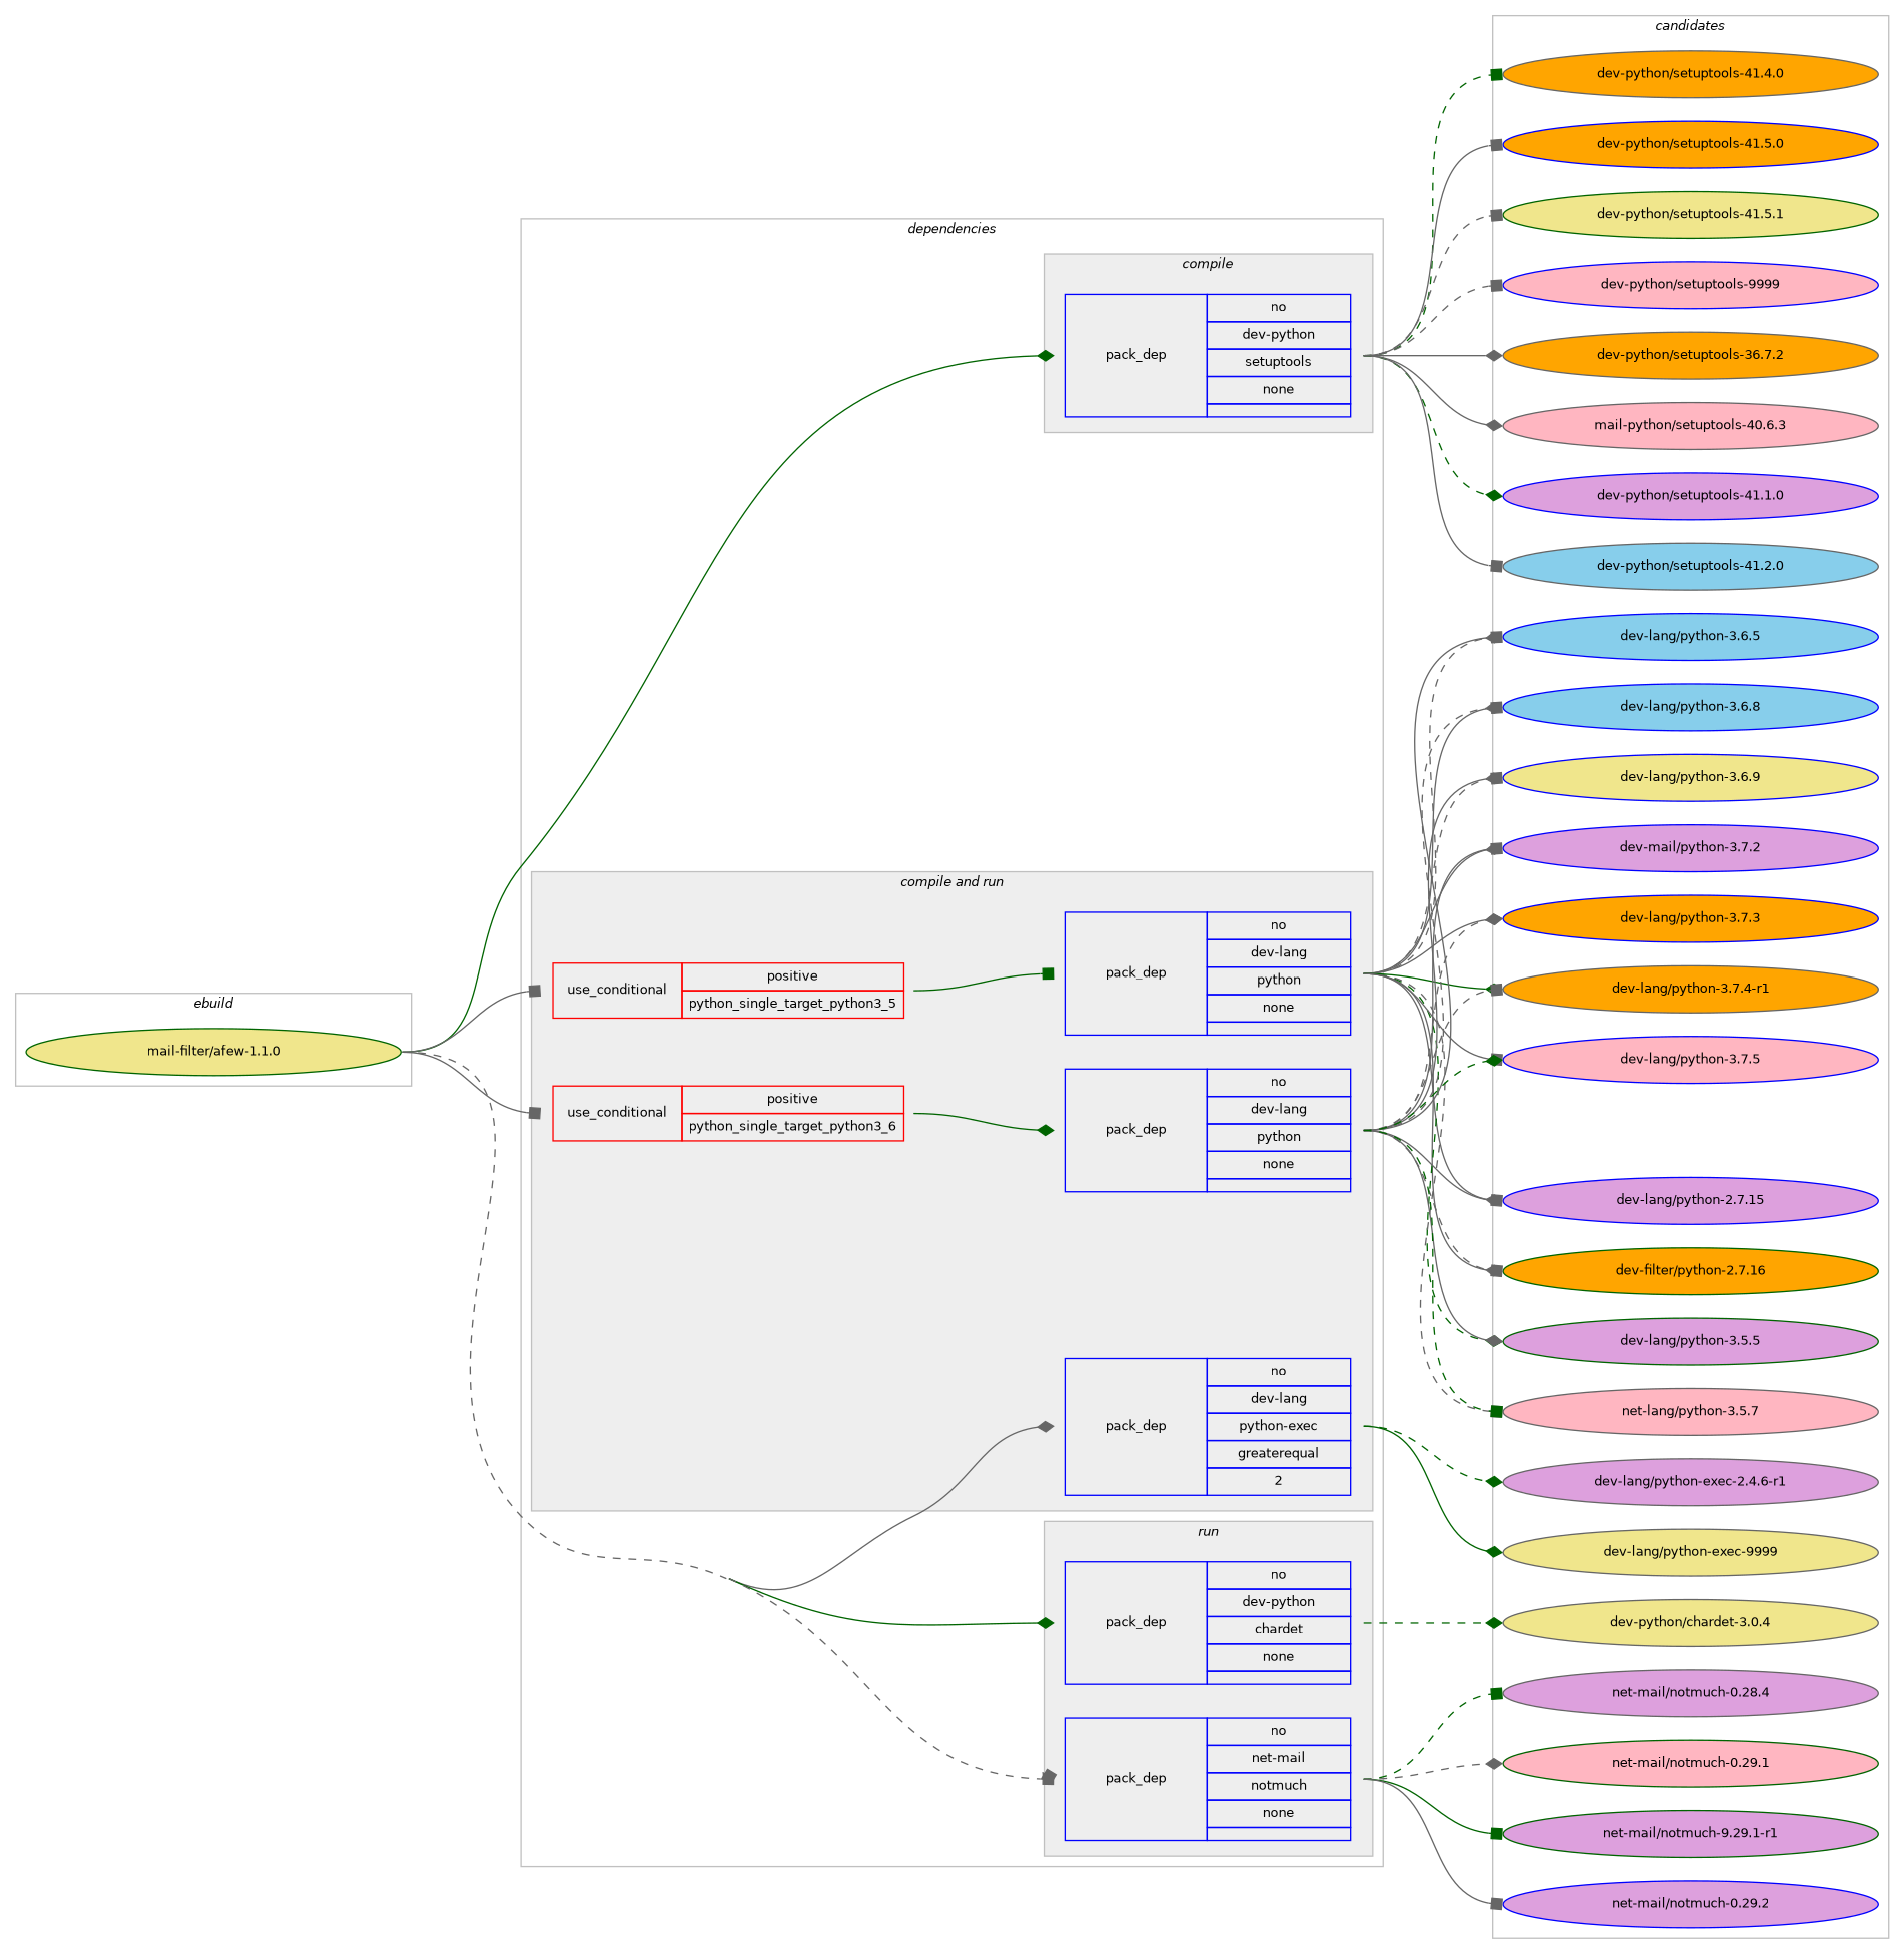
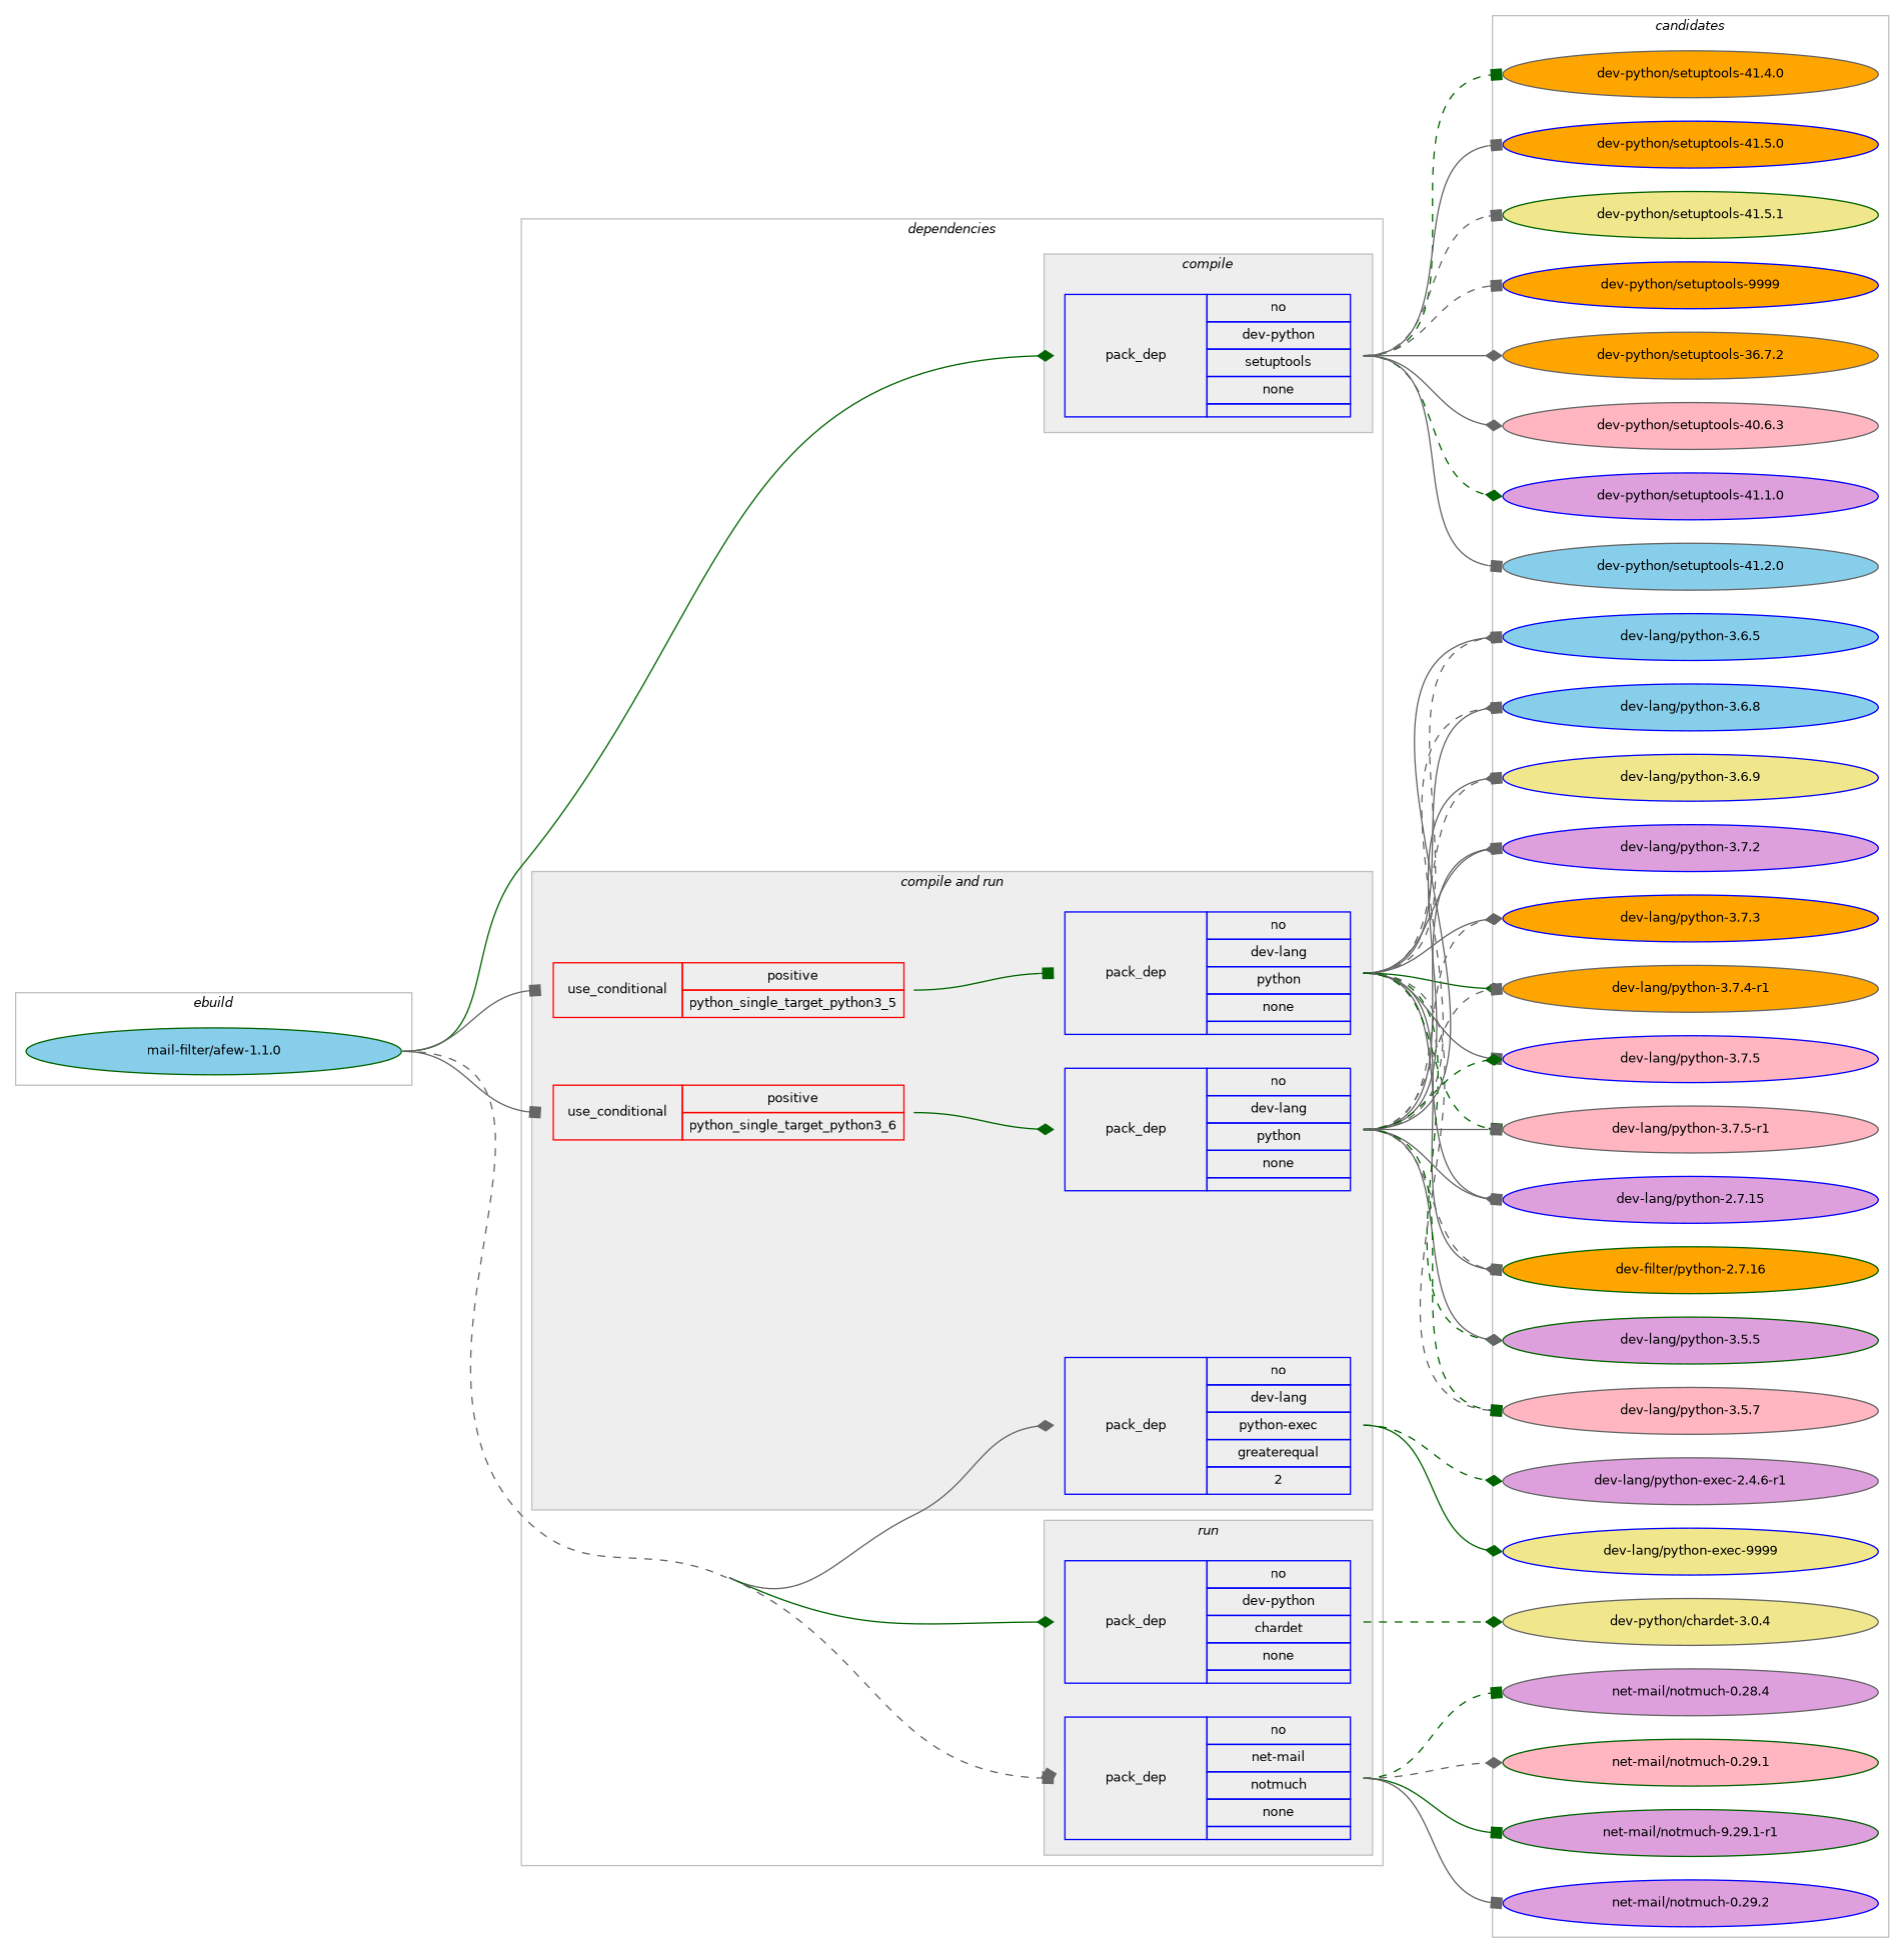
  digraph {
    compound=true
    concentrate=true
    fontname=Helvetica
    fontsize=10
    newrank=true
    rankdir=LR
    ranksep=1.5
    node [color=blue fontname=Helvetica fontsize=10 style=filled]
    edge [arrowhead=box color=gray40 headport=w style=solid tailport=e weight=100]
-   n1 [color=darkgreen fillcolor=khaki label="mail-filter/afew-1.1.0" width=4]
+   n1 [color=darkgreen fillcolor=skyblue label="mail-filter/afew-1.1.0" width=4]
    n2 [label=<<TABLE BORDER="0" CELLBORDER="1" CELLSPACING="0" CELLPADDING="4" WIDTH="220"><TR><TD ROWSPAN="6" CELLPADDING="30">pack_dep</TD></TR><TR><TD WIDTH="110">no</TD></TR><TR><TD>dev-python</TD></TR><TR><TD>setuptools</TD></TR><TR><TD>none</TD></TR><TR><TD></TD></TR></TABLE>> shape=none style=""]
    n3 [label=<<TABLE BORDER="0" CELLBORDER="1" CELLSPACING="0" CELLPADDING="4" WIDTH="220"><TR><TD ROWSPAN="6" CELLPADDING="30">pack_dep</TD></TR><TR><TD WIDTH="110">no</TD></TR><TR><TD>dev-lang</TD></TR><TR><TD>python</TD></TR><TR><TD>none</TD></TR><TR><TD></TD></TR></TABLE>> shape=none style=""]
    n4 [color=red label=<<TABLE BORDER="0" CELLBORDER="1" CELLSPACING="0" CELLPADDING="4"><TR><TD ROWSPAN="3" CELLPADDING="10">use_conditional</TD></TR><TR><TD>positive</TD></TR><TR><TD>python_single_target_python3_5</TD></TR></TABLE>> shape=none style=""]
    n5 [label=<<TABLE BORDER="0" CELLBORDER="1" CELLSPACING="0" CELLPADDING="4" WIDTH="220"><TR><TD ROWSPAN="6" CELLPADDING="30">pack_dep</TD></TR><TR><TD WIDTH="110">no</TD></TR><TR><TD>dev-lang</TD></TR><TR><TD>python</TD></TR><TR><TD>none</TD></TR><TR><TD></TD></TR></TABLE>> shape=none style=""]
    n6 [color=red label=<<TABLE BORDER="0" CELLBORDER="1" CELLSPACING="0" CELLPADDING="4"><TR><TD ROWSPAN="3" CELLPADDING="10">use_conditional</TD></TR><TR><TD>positive</TD></TR><TR><TD>python_single_target_python3_6</TD></TR></TABLE>> shape=none style=""]
    n7 [label=<<TABLE BORDER="0" CELLBORDER="1" CELLSPACING="0" CELLPADDING="4" WIDTH="220"><TR><TD ROWSPAN="6" CELLPADDING="30">pack_dep</TD></TR><TR><TD WIDTH="110">no</TD></TR><TR><TD>dev-lang</TD></TR><TR><TD>python-exec</TD></TR><TR><TD>greaterequal</TD></TR><TR><TD>2</TD></TR></TABLE>> shape=none style=""]
    n8 [label=<<TABLE BORDER="0" CELLBORDER="1" CELLSPACING="0" CELLPADDING="4" WIDTH="220"><TR><TD ROWSPAN="6" CELLPADDING="30">pack_dep</TD></TR><TR><TD WIDTH="110">no</TD></TR><TR><TD>dev-python</TD></TR><TR><TD>chardet</TD></TR><TR><TD>none</TD></TR><TR><TD></TD></TR></TABLE>> shape=none style=""]
    n9 [label=<<TABLE BORDER="0" CELLBORDER="1" CELLSPACING="0" CELLPADDING="4" WIDTH="220"><TR><TD ROWSPAN="6" CELLPADDING="30">pack_dep</TD></TR><TR><TD WIDTH="110">no</TD></TR><TR><TD>net-mail</TD></TR><TR><TD>notmuch</TD></TR><TR><TD>none</TD></TR><TR><TD></TD></TR></TABLE>> shape=none style=""]
    n10 [color=gray40 fillcolor=orange label="dev-python/setuptools-36.7.2" width=4]
-   n11 [color=gray40 fillcolor=lightpink label="mail-python/setuptools-40.6.3" width=4]
+   n11 [color=gray40 fillcolor=lightpink label="dev-python/setuptools-40.6.3" width=4]
    n12 [fillcolor=plum label="dev-python/setuptools-41.1.0" width=4]
    n13 [color=gray40 fillcolor=skyblue label="dev-python/setuptools-41.2.0" width=4]
    n14 [color=gray40 fillcolor=orange label="dev-python/setuptools-41.4.0" width=4]
    n15 [fillcolor=orange label="dev-python/setuptools-41.5.0" width=4]
    n16 [color=darkgreen fillcolor=khaki label="dev-python/setuptools-41.5.1" width=4]
-   n17 [fillcolor=lightpink label="dev-python/setuptools-9999" width=4]
+   n17 [fillcolor=orange label="dev-python/setuptools-9999" width=4]
    n18 [fillcolor=plum label="dev-lang/python-2.7.15" width=4]
    n19 [color=darkgreen fillcolor=orange label="dev-filter/python-2.7.16" width=4]
    n20 [color=darkgreen fillcolor=plum label="dev-lang/python-3.5.5" width=4]
-   n21 [color=gray40 fillcolor=lightpink label="net-lang/python-3.5.7" width=4]
+   n21 [color=gray40 fillcolor=lightpink label="dev-lang/python-3.5.7" width=4]
    n22 [fillcolor=skyblue label="dev-lang/python-3.6.5" width=4]
    n23 [fillcolor=skyblue label="dev-lang/python-3.6.8" width=4]
    n24 [fillcolor=khaki label="dev-lang/python-3.6.9" width=4]
-   n25 [fillcolor=plum label="dev-mail/python-3.7.2" width=4]
+   n25 [fillcolor=plum label="dev-lang/python-3.7.2" width=4]
    n26 [fillcolor=orange label="dev-lang/python-3.7.3" width=4]
    n27 [color=gray40 fillcolor=orange label="dev-lang/python-3.7.4-r1" width=4]
    n28 [fillcolor=lightpink label="dev-lang/python-3.7.5" width=4]
+   n29 [color=gray40 fillcolor=lightpink label="dev-lang/python-3.7.5-r1" width=4]
    n30 [color=gray40 fillcolor=plum label="dev-lang/python-exec-2.4.6-r1" width=4]
-   n31 [color=gray40 fillcolor=khaki label="dev-lang/python-exec-9999" width=4]
+   n31 [fillcolor=khaki label="dev-lang/python-exec-9999" width=4]
    n32 [color=gray40 fillcolor=khaki label="dev-python/chardet-3.0.4" width=4]
    n33 [color=gray40 fillcolor=plum label="net-mail/notmuch-0.28.4" width=4]
    n34 [color=darkgreen fillcolor=lightpink label="net-mail/notmuch-0.29.1" width=4]
    n35 [color=darkgreen fillcolor=plum label="net-mail/notmuch-9.29.1-r1" width=4]
    n36 [fillcolor=plum label="net-mail/notmuch-0.29.2" width=4]
    subgraph cluster_1 {
      color=gray
      label=<<i>ebuild</i>>
      n1
    }
    subgraph cluster_2 {
      color=gray
      label=<<i>dependencies</i>>
      subgraph cluster_3 {
        color=gray
        fillcolor="#eeeeee"
        label=<<i>compile</i>>
        style=filled
        subgraph sub_4 {
          color=gray
          fillcolor="#eeeeee"
          label=<<i>compile</i>>
          style=filled
          n2
        }
      }
      subgraph cluster_5 {
        color=gray
        fillcolor="#eeeeee"
        label=<<i>compile and run</i>>
        style=filled
        subgraph sub_6 {
          color=gray
          fillcolor="#eeeeee"
          label=<<i>compile and run</i>>
          style=filled
          n4
          subgraph sub_7 {
            color=gray
            fillcolor="#eeeeee"
            label=<<i>compile and run</i>>
            style=filled
            n3
          }
        }
        subgraph sub_8 {
          color=gray
          fillcolor="#eeeeee"
          label=<<i>compile and run</i>>
          style=filled
          n6
          subgraph sub_9 {
            color=gray
            fillcolor="#eeeeee"
            label=<<i>compile and run</i>>
            style=filled
            n5
          }
        }
        subgraph sub_10 {
          color=gray
          fillcolor="#eeeeee"
          label=<<i>compile and run</i>>
          style=filled
          n7
        }
      }
      subgraph cluster_11 {
        color=gray
        fillcolor="#eeeeee"
        label=<<i>run</i>>
        style=filled
        subgraph sub_12 {
          color=gray
          fillcolor="#eeeeee"
          label=<<i>run</i>>
          style=filled
          n8
        }
        subgraph sub_13 {
          color=gray
          fillcolor="#eeeeee"
          label=<<i>run</i>>
          style=filled
          n9
        }
      }
    }
    subgraph cluster_14 {
      color=gray
      label=<<i>candidates</i>>
      rank=same
      subgraph sub_15 {
        color=black
        label=<<i>candidates</i>>
        nodesep=1
        rank=same
        n10
        n11
        n12
        n13
        n14
        n15
        n16
        n17
      }
      subgraph sub_16 {
        color=black
        label=<<i>candidates</i>>
        nodesep=1
        rank=same
        n18
        n19
        n20
        n21
        n22
        n23
        n24
        n25
        n26
        n27
        n28
+       n29
      }
      subgraph sub_17 {
        color=black
        label=<<i>candidates</i>>
        nodesep=1
        rank=same
        n18
        n19
        n20
        n21
        n22
        n23
        n24
        n25
        n26
        n27
        n28
+       n29
      }
      subgraph sub_18 {
        color=black
        label=<<i>candidates</i>>
        nodesep=1
        rank=same
        n30
        n31
      }
      subgraph sub_19 {
        color=black
        label=<<i>candidates</i>>
        nodesep=1
        rank=same
        n32
      }
      subgraph sub_20 {
        color=black
        label=<<i>candidates</i>>
        nodesep=1
        rank=same
        n33
        n34
        n35
        n36
      }
    }
    n1 -> n2 [arrowhead=diamond color=darkgreen weight=20]
    n1 -> n4 [weight=20]
    n1 -> n6 [weight=20]
    n1 -> n7 [arrowhead=diamond weight=20]
    n1 -> n8 [arrowhead=diamond color=darkgreen weight=20]
    n1 -> n9 [style=dashed weight=20]
    n2 -> n10 [arrowhead=diamond]
    n2 -> n11 [arrowhead=diamond]
    n2 -> n12 [arrowhead=diamond color=darkgreen style=dashed]
    n2 -> n13
    n2 -> n14 [color=darkgreen style=dashed]
    n2 -> n15
    n2 -> n16 [style=dashed]
    n2 -> n17 [style=dashed]
    n3 -> n18
    n3 -> n19 [arrowhead=diamond]
    n3 -> n20 [arrowhead=diamond color=darkgreen style=dashed]
    n3 -> n21 [style=dashed]
    n3 -> n22 [arrowhead=diamond style=dashed]
    n3 -> n23
    n3 -> n24 [style=dashed]
    n3 -> n25 [arrowhead=diamond]
    n3 -> n26 [arrowhead=diamond]
    n3 -> n27 [arrowhead=diamond color=darkgreen]
    n3 -> n28
+   n3 -> n29 [color=darkgreen style=dashed]
    n4 -> n3 [color=darkgreen weight=20]
    n5 -> n18 [arrowhead=diamond]
    n5 -> n19 [style=dashed]
    n5 -> n20 [arrowhead=diamond]
    n5 -> n21 [color=darkgreen style=dashed]
    n5 -> n22
    n5 -> n23 [arrowhead=diamond style=dashed]
    n5 -> n24 [arrowhead=diamond]
    n5 -> n25
    n5 -> n26 [arrowhead=diamond style=dashed]
    n5 -> n27 [style=dashed]
    n5 -> n28 [arrowhead=diamond color=darkgreen style=dashed]
+   n5 -> n29
    n6 -> n5 [arrowhead=diamond color=darkgreen weight=20]
    n7 -> n30 [arrowhead=diamond color=darkgreen style=dashed]
    n7 -> n31 [arrowhead=diamond color=darkgreen]
    n8 -> n32 [arrowhead=diamond color=darkgreen style=dashed]
    n9 -> n33 [color=darkgreen style=dashed]
    n9 -> n34 [arrowhead=diamond style=dashed]
    n9 -> n35 [color=darkgreen]
    n9 -> n36
  }
